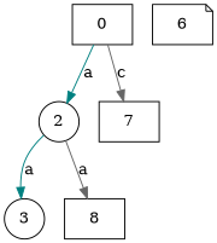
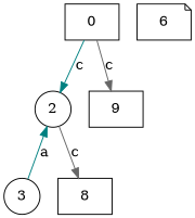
  strict digraph {
    node [shape=box]
    edge [color=teal]
    2 [shape=circle]
    3 [shape=circle]
    8
    0
-   7
+   7 [label=9]
    n6 [label=6 shape=note]
-   2 -> 3 [label=a]
-   2 -> 8 [color=gray40 label=a]
-   0 -> 2 [label=a]
+   3 -> 2 [label=a]
+   2 -> 8 [color=gray40 label=c]
+   0 -> 2 [label=c]
    0 -> 7 [color=gray40 label=c]
  }
